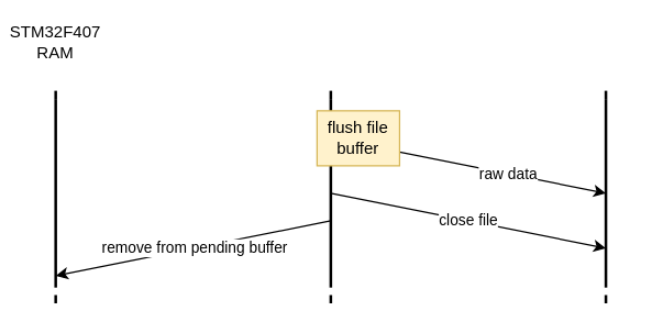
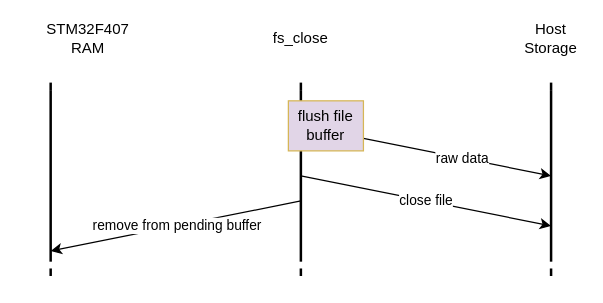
  <mxCell id="0" />
  <mxCell id="1" parent="0" />
  <mxCell id="2" value="" style="group" parent="1" vertex="1" connectable="0"><mxGeometry x="440" y="60" height="160" as="geometry" /></mxCell>
  <mxCell id="3" value="" style="endArrow=none;html=1;strokeWidth=2;" parent="2" edge="1"><mxGeometry width="50" height="50" relative="1" as="geometry"><mxPoint y="148.571" as="sourcePoint" /><mxPoint y="11.429" as="targetPoint" /></mxGeometry></mxCell>
  <mxCell id="4" value="" style="endArrow=none;dashed=1;html=1;strokeWidth=2;" parent="2" edge="1"><mxGeometry width="50" height="50" relative="1" as="geometry"><mxPoint y="11.429" as="sourcePoint" /><mxPoint as="targetPoint" /></mxGeometry></mxCell>
  <mxCell id="5" value="" style="endArrow=none;dashed=1;html=1;strokeWidth=2;" parent="2" edge="1"><mxGeometry width="50" height="50" relative="1" as="geometry"><mxPoint y="160" as="sourcePoint" /><mxPoint y="148.571" as="targetPoint" /></mxGeometry></mxCell>
+ <mxCell id="6" value="&lt;div&gt;Host&lt;/div&gt;&lt;div&gt;Storage&lt;br&gt;&lt;/div&gt;" style="text;html=1;strokeColor=none;fillColor=none;align=center;verticalAlign=middle;whiteSpace=wrap;rounded=0;" parent="1" vertex="1"><mxGeometry x="420" y="20" width="40" height="20" as="geometry" /></mxCell>
  <mxCell id="7" value="" style="endArrow=classic;html=1;strokeWidth=1;exitX=1;exitY=0.75;exitDx=0;exitDy=0;" parent="1" edge="1" source="23"><mxGeometry width="50" height="50" relative="1" as="geometry"><mxPoint x="240" y="100" as="sourcePoint" /><mxPoint x="440" y="140" as="targetPoint" /></mxGeometry></mxCell>
  <mxCell id="8" value="raw data " style="edgeLabel;html=1;align=center;verticalAlign=middle;resizable=0;points=[];" parent="7" vertex="1" connectable="0"><mxGeometry x="-0.113" y="2" relative="1" as="geometry"><mxPoint x="11" y="4" as="offset" /></mxGeometry></mxCell>
  <mxCell id="9" value="" style="group" parent="1" vertex="1" connectable="0"><mxGeometry x="40" y="60" height="160" as="geometry" /></mxCell>
  <mxCell id="10" value="" style="endArrow=none;html=1;strokeWidth=2;" parent="9" edge="1"><mxGeometry width="50" height="50" relative="1" as="geometry"><mxPoint y="148.571" as="sourcePoint" /><mxPoint y="11.429" as="targetPoint" /></mxGeometry></mxCell>
  <mxCell id="11" value="" style="endArrow=none;dashed=1;html=1;strokeWidth=2;" parent="9" edge="1"><mxGeometry width="50" height="50" relative="1" as="geometry"><mxPoint y="11.429" as="sourcePoint" /><mxPoint as="targetPoint" /></mxGeometry></mxCell>
  <mxCell id="12" value="" style="endArrow=none;dashed=1;html=1;strokeWidth=2;" parent="9" edge="1"><mxGeometry width="50" height="50" relative="1" as="geometry"><mxPoint y="160" as="sourcePoint" /><mxPoint y="148.571" as="targetPoint" /></mxGeometry></mxCell>
- <mxCell id="13" value="&lt;div align=&quot;center&quot;&gt;STM32F407&lt;/div&gt;&lt;div&gt;RAM&lt;/div&gt;" style="text;html=1;strokeColor=none;fillColor=none;align=center;verticalAlign=middle;whiteSpace=wrap;rounded=0;" parent="1" vertex="1"><mxGeometry x="20" y="20" width="40" height="20" as="geometry" /></mxCell>
+ <mxCell id="13" value="&lt;div align=&quot;center&quot;&gt;STM32F407&lt;/div&gt;&lt;div&gt;RAM&lt;/div&gt;" style="text;html=1;strokeColor=none;fillColor=none;align=center;verticalAlign=middle;whiteSpace=wrap;rounded=0;" parent="1" vertex="1"><mxGeometry x="50" y="20" width="40" height="20" as="geometry" /></mxCell>
  <mxCell id="14" value="" style="endArrow=classic;html=1;strokeWidth=1;" parent="1" edge="1"><mxGeometry width="50" height="50" relative="1" as="geometry"><mxPoint x="240" y="160" as="sourcePoint" /><mxPoint x="40" y="200" as="targetPoint" /></mxGeometry></mxCell>
  <mxCell id="15" value="remove from pending buffer" style="edgeLabel;html=1;align=center;verticalAlign=middle;resizable=0;points=[];" parent="14" vertex="1" connectable="0"><mxGeometry x="-0.113" y="2" relative="1" as="geometry"><mxPoint x="-12" as="offset" /></mxGeometry></mxCell>
  <mxCell id="16" value="" style="endArrow=classic;html=1;strokeWidth=1;" parent="1" edge="1"><mxGeometry width="50" height="50" relative="1" as="geometry"><mxPoint x="240" y="140" as="sourcePoint" /><mxPoint x="440" y="180" as="targetPoint" /></mxGeometry></mxCell>
  <mxCell id="17" value="close file" style="edgeLabel;html=1;align=center;verticalAlign=middle;resizable=0;points=[];" parent="16" vertex="1" connectable="0"><mxGeometry x="-0.113" y="2" relative="1" as="geometry"><mxPoint x="11" y="4" as="offset" /></mxGeometry></mxCell>
  <mxCell id="18" value="" style="group" parent="1" vertex="1" connectable="0"><mxGeometry x="240" y="60" height="160" as="geometry" /></mxCell>
  <mxCell id="19" value="" style="endArrow=none;html=1;strokeWidth=2;" parent="18" edge="1"><mxGeometry width="50" height="50" relative="1" as="geometry"><mxPoint y="148.571" as="sourcePoint" /><mxPoint y="11.429" as="targetPoint" /></mxGeometry></mxCell>
  <mxCell id="20" value="" style="endArrow=none;dashed=1;html=1;strokeWidth=2;" parent="18" edge="1"><mxGeometry width="50" height="50" relative="1" as="geometry"><mxPoint y="11.429" as="sourcePoint" /><mxPoint as="targetPoint" /></mxGeometry></mxCell>
  <mxCell id="21" value="" style="endArrow=none;dashed=1;html=1;strokeWidth=2;" parent="18" edge="1"><mxGeometry width="50" height="50" relative="1" as="geometry"><mxPoint y="160.0" as="sourcePoint" /><mxPoint y="148.571" as="targetPoint" /></mxGeometry></mxCell>
- <mxCell id="23" value="&lt;div&gt;flush file&lt;/div&gt;&lt;div&gt;buffer&lt;br&gt;&lt;/div&gt;" style="rounded=0;whiteSpace=wrap;html=1;fillColor=#fff2cc;strokeColor=#d6b656;" vertex="1" parent="1"><mxGeometry x="230" y="80" width="60" height="40" as="geometry" /></mxCell>
+ <mxCell id="22" value="fs_close" style="text;html=1;strokeColor=none;fillColor=none;align=center;verticalAlign=middle;whiteSpace=wrap;rounded=0;" parent="1" vertex="1"><mxGeometry x="220" y="20" width="40" height="20" as="geometry" /></mxCell>
+ <mxCell id="23" value="&lt;div&gt;flush file&lt;/div&gt;&lt;div&gt;buffer&lt;br&gt;&lt;/div&gt;" style="rounded=0;whiteSpace=wrap;html=1;fillColor=#e1d5e7;strokeColor=#d6b656;" vertex="1" parent="1"><mxGeometry x="230" y="80" width="60" height="40" as="geometry" /></mxCell>
